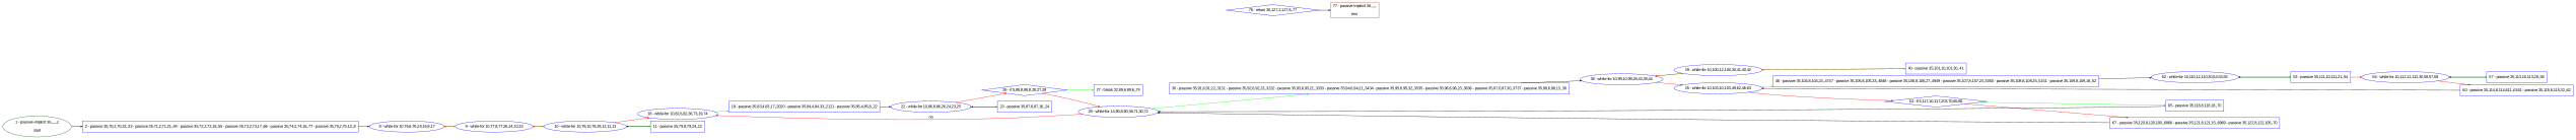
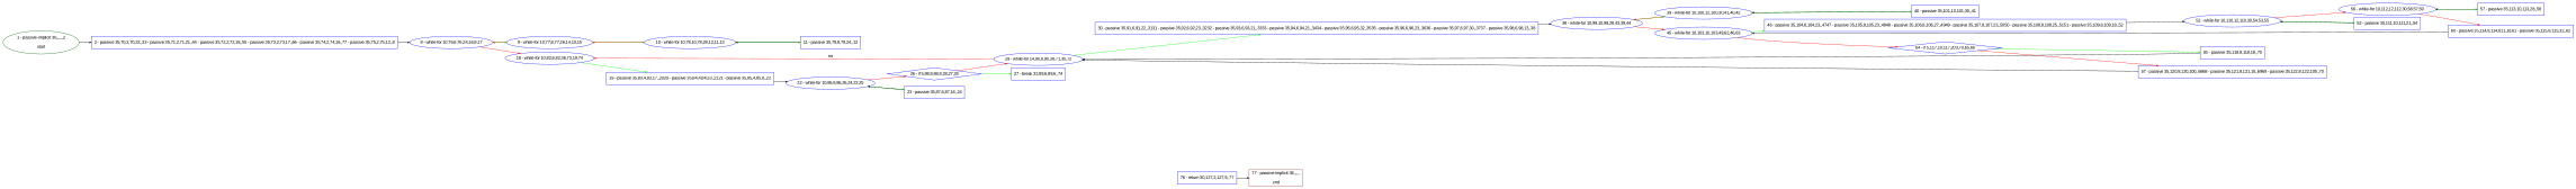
  digraph {
    bgcolor=white
    compound=true
    fillcolor="#FFFFCC"
    fontname=Arial
    fontsize=12
    pack=true
    packmode=clust
    rankdir=LR
    style="rounded,filled"
    node [color="#0000ff" compound=true fillcolor="#ffffff" fixedsize=false fontname=Arial fontsize=12 node_initialized=no shape=box style=filled]
    edge [arrowhead=normal arrowsize=0.5 arrowtail=none color="#000000" compound=true dir=forward fontcolor=black fontname=Arial fontsize=12]
    n1 [label="2 - passive 35,70,2,70,22,,33 - passive 35,71,2,71,21,,44 - passive 35,72,2,72,18,,55 - passive 35,73,2,73,17,,66 - passive 35,74,2,74,16,,77 - passive 35,75,2,75,12,,8"]
    n2 [label="8 - while-for 10,76,6,76,24,16,9,17" shape=oval]
    n3 [label="9 - while-for 10,77,8,77,26,14,10,15" shape=oval]
    n4 [label="18 - while-for 10,82,6,82,36,73,19,74" shape=oval]
    n5 [color="#006400" label="1 - passive-implicit 36,,,,,,2\n\nstart" shape=ellipse]
    n6 [label="10 - while-for 10,78,10,78,28,12,11,13" shape=oval]
    n7 [label="19 - passive 35,83,4,83,17,,2020 - passive 35,84,4,84,33,,2121 - passive 35,85,4,85,8,,22"]
    n8 [label="11 - passive 35,79,8,79,24,,12"]
    n9 [label="22 - while-for 10,86,8,86,26,24,23,25" shape=oval]
    n10 [label="23 - passive 35,87,6,87,16,,24"]
    n11 [label="26 - if 5,88,8,88,8,28,27,28" shape=diamond]
-   n12 [label="76 - return 30,127,2,127,9,,77" shape=diamond]
+   n12 [label="76 - return 30,127,2,127,9,,77"]
    n13 [color="#a52a2a" label="77 - passive-implicit 36,,,,,,\n\nend"]
    n14 [label="27 - break 32,89,6,89,6,,74"]
    n15 [label="29 - while-for 14,90,8,90,38,71,30,72" shape=oval]
    n16 [label="30 - passive 35,91,6,91,22,,3131 - passive 35,92,6,92,23,,3232 - passive 35,93,6,93,21,,3333 - passive 35,94,6,94,21,,3434 - passive 35,95,6,95,32,,3535 - passive 35,96,6,96,23,,3636 - passive 35,97,6,97,30,,3737 - passive 35,98,6,98,13,,38"]
    n17 [label="38 - while-for 10,99,10,99,28,43,39,44" shape=oval]
    n18 [label="39 - while-for 10,100,12,100,30,41,40,42" shape=oval]
    n19 [label="45 - while-for 10,103,10,103,49,62,46,63" shape=oval]
    n20 [label="40 - passive 35,101,10,101,30,,41"]
    n21 [label="46 - passive 35,104,8,104,23,,4747 - passive 35,105,8,105,23,,4848 - passive 35,106,8,106,27,,4949 - passive 35,107,8,107,23,,5050 - passive 35,108,8,108,25,,5151 - passive 35,109,8,109,18,,52"]
    n22 [label="64 - if 5,117,10,117,203,70,65,66" shape=diamond]
    n23 [label="52 - while-for 10,110,12,110,30,54,53,55" shape=oval]
    n24 [label="65 - passive 35,118,8,118,18,,70"]
    n25 [label="67 - passive 35,120,8,120,100,,6868 - passive 35,121,8,121,15,,6969 - passive 35,122,8,122,105,,70"]
    n26 [label="53 - passive 35,111,10,111,21,,54"]
    n27 [label="56 - while-for 10,112,12,112,30,58,57,59" shape=oval]
    n28 [label="57 - passive 35,113,10,113,28,,58"]
    n29 [label="60 - passive 35,114,8,114,611,,6161 - passive 35,115,8,115,32,,62"]
    n1 -> n2
    n2 -> n3 [color="#00ff00" label=yes]
-   n6 -> n4 [color="#ff0000" label=no]
+   n2 -> n4 [color="#ff0000" label=no]
    n3 -> n2 [color="#ff0000" label=no]
    n3 -> n6 [color="#00ff00" label=yes]
    n4 -> n7 [color="#00ff00" label=yes]
    n5 -> n1
    n6 -> n3 [color="#ff0000" label=no]
    n6 -> n8 [color="#00ff00" label=yes]
    n7 -> n9
    n8 -> n6
    n9 -> n10 [color="#00ff00" label=yes]
    n9 -> n11 [color="#ff0000" label=no]
    n10 -> n9
    n11 -> n14 [color="#00ff00" label=yes]
    n11 -> n15 [color="#ff0000" label=no]
    n12 -> n13
    n15 -> n4 [color="#ff0000" label=no]
    n15 -> n16 [color="#00ff00" label=yes]
    n16 -> n17
    n17 -> n18 [color="#00ff00" label=yes]
    n17 -> n19 [color="#ff0000" label=no]
    n18 -> n17 [color="#ff0000" label=no]
    n18 -> n20 [color="#00ff00" label=yes]
    n19 -> n21 [color="#00ff00" label=yes]
    n19 -> n22 [color="#ff0000" label=no]
-   n20 -> n18 [color="#ff0000"]
+   n20 -> n18
    n21 -> n23
    n22 -> n24 [color="#00ff00" label=yes]
    n22 -> n25 [color="#ff0000" label=no]
    n23 -> n26 [color="#00ff00" label=yes]
-   n26 -> n27 [color="#ff0000" label=no]
+   n23 -> n27 [color="#ff0000" label=no]
    n24 -> n15
    n25 -> n15
    n26 -> n23
    n27 -> n28 [color="#00ff00" label=yes]
    n27 -> n29 [color="#ff0000" label=no]
    n28 -> n27
    n29 -> n19
  }
